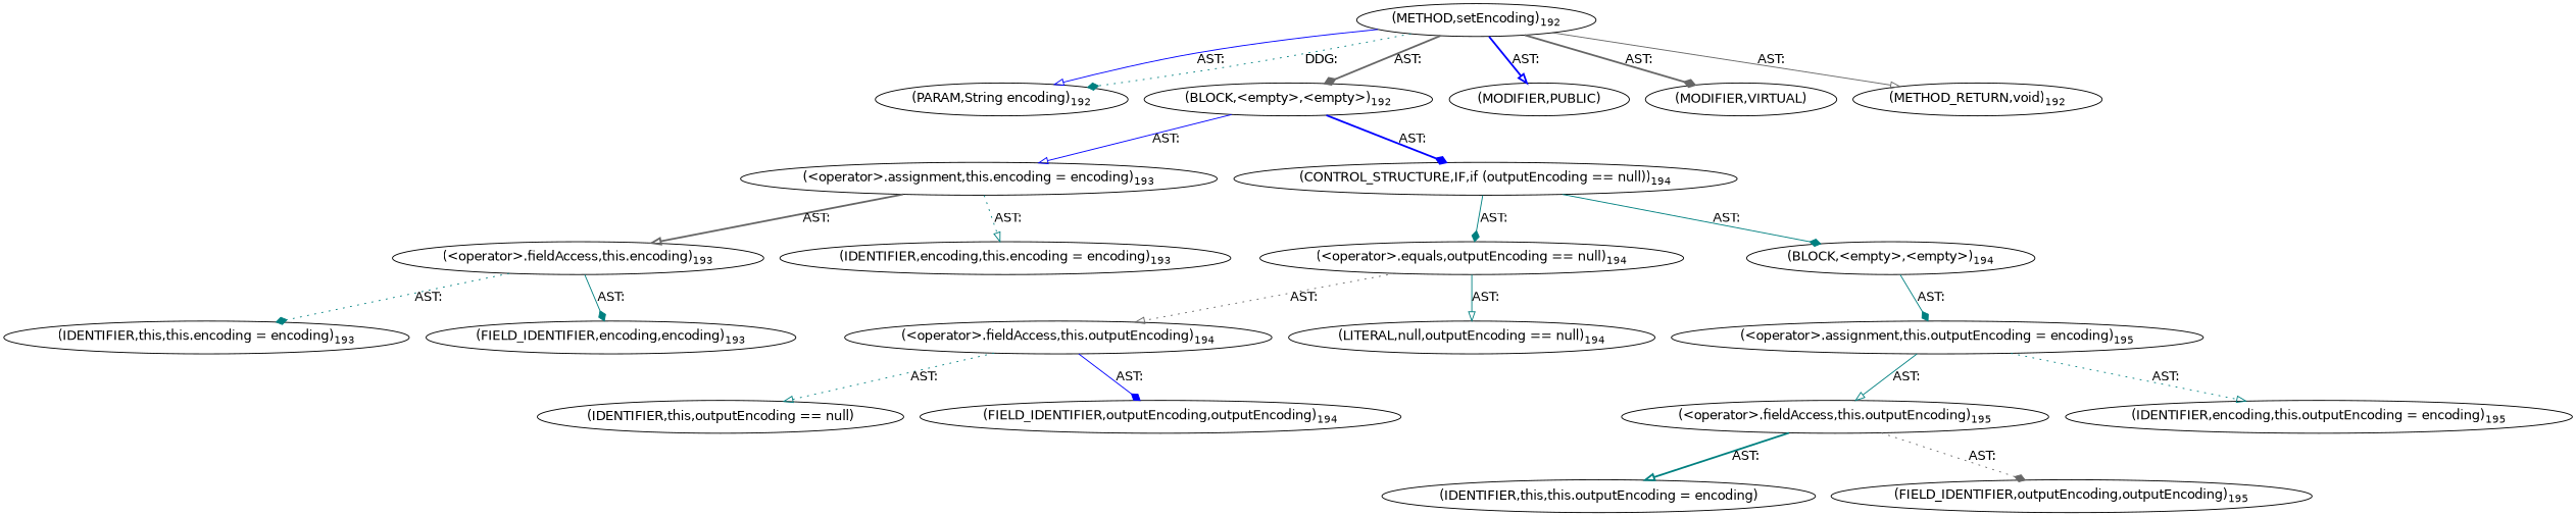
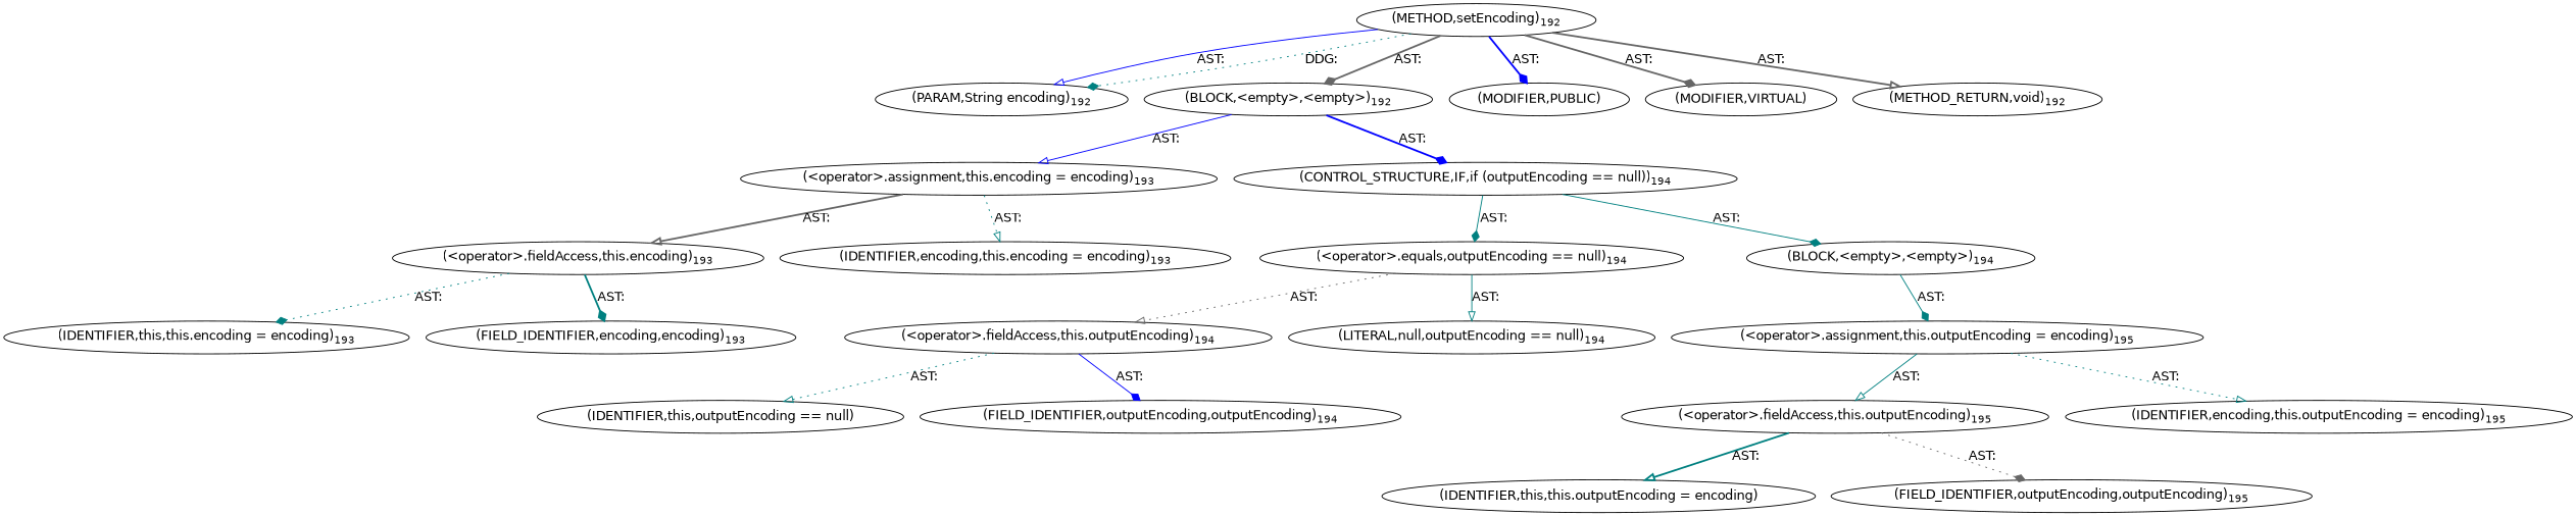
  digraph {
    fontname="DejaVu Sans"
    node [fontname="DejaVu Sans"]
    edge [arrowhead=onormal color=teal fontname="DejaVu Sans" style=solid]
    n1 [label=<(METHOD,setEncoding)<SUB>192</SUB>>]
    n2 [label=<(PARAM,String encoding)<SUB>192</SUB>>]
    n3 [label=<(BLOCK,&lt;empty&gt;,&lt;empty&gt;)<SUB>192</SUB>>]
    n4 [label=<(MODIFIER,PUBLIC)>]
    n5 [label=<(MODIFIER,VIRTUAL)>]
    n6 [label=<(METHOD_RETURN,void)<SUB>192</SUB>>]
    n7 [label=<(&lt;operator&gt;.assignment,this.encoding = encoding)<SUB>193</SUB>>]
    n8 [label=<(CONTROL_STRUCTURE,IF,if (outputEncoding == null))<SUB>194</SUB>>]
    n9 [label=<(&lt;operator&gt;.fieldAccess,this.encoding)<SUB>193</SUB>>]
    n10 [label=<(IDENTIFIER,encoding,this.encoding = encoding)<SUB>193</SUB>>]
    n11 [label=<(&lt;operator&gt;.equals,outputEncoding == null)<SUB>194</SUB>>]
    n12 [label=<(BLOCK,&lt;empty&gt;,&lt;empty&gt;)<SUB>194</SUB>>]
    n13 [label=<(IDENTIFIER,this,this.encoding = encoding)<SUB>193</SUB>>]
    n14 [label=<(FIELD_IDENTIFIER,encoding,encoding)<SUB>193</SUB>>]
    n15 [label=<(&lt;operator&gt;.fieldAccess,this.outputEncoding)<SUB>194</SUB>>]
    n16 [label=<(LITERAL,null,outputEncoding == null)<SUB>194</SUB>>]
    n17 [label=<(&lt;operator&gt;.assignment,this.outputEncoding = encoding)<SUB>195</SUB>>]
    n18 [label=<(IDENTIFIER,this,outputEncoding == null)>]
    n19 [label=<(FIELD_IDENTIFIER,outputEncoding,outputEncoding)<SUB>194</SUB>>]
    n20 [label=<(&lt;operator&gt;.fieldAccess,this.outputEncoding)<SUB>195</SUB>>]
    n21 [label=<(IDENTIFIER,encoding,this.outputEncoding = encoding)<SUB>195</SUB>>]
    n22 [label=<(IDENTIFIER,this,this.outputEncoding = encoding)>]
    n23 [label=<(FIELD_IDENTIFIER,outputEncoding,outputEncoding)<SUB>195</SUB>>]
    n1 -> n2 [color=blue label="AST: "]
    n1 -> n2 [arrowhead=diamond label="DDG: " style=dotted]
    n1 -> n3 [arrowhead=diamond color=gray40 label="AST: " style=bold]
-   n1 -> n4 [color=blue label="AST: " style=bold]
+   n1 -> n4 [arrowhead=diamond color=blue label="AST: " style=bold]
    n1 -> n5 [arrowhead=diamond color=gray40 label="AST: " style=bold]
-   n1 -> n6 [color=gray40 label="AST: "]
+   n1 -> n6 [color=gray40 label="AST: " style=bold]
    n3 -> n7 [color=blue label="AST: "]
    n3 -> n8 [arrowhead=diamond color=blue label="AST: " style=bold]
    n7 -> n9 [color=gray40 label="AST: " style=bold]
    n7 -> n10 [label="AST: " style=dotted]
    n8 -> n11 [arrowhead=diamond label="AST: "]
    n8 -> n12 [arrowhead=diamond label="AST: "]
    n9 -> n13 [arrowhead=diamond label="AST: " style=dotted]
-   n9 -> n14 [arrowhead=diamond label="AST: "]
+   n9 -> n14 [arrowhead=diamond label="AST: " style=bold]
    n11 -> n15 [color=gray40 label="AST: " style=dotted]
    n11 -> n16 [label="AST: "]
    n12 -> n17 [arrowhead=diamond label="AST: "]
    n15 -> n18 [label="AST: " style=dotted]
    n15 -> n19 [arrowhead=diamond color=blue label="AST: "]
    n17 -> n20 [label="AST: "]
    n17 -> n21 [label="AST: " style=dotted]
    n20 -> n22 [label="AST: " style=bold]
    n20 -> n23 [arrowhead=diamond color=gray40 label="AST: " style=dotted]
  }
